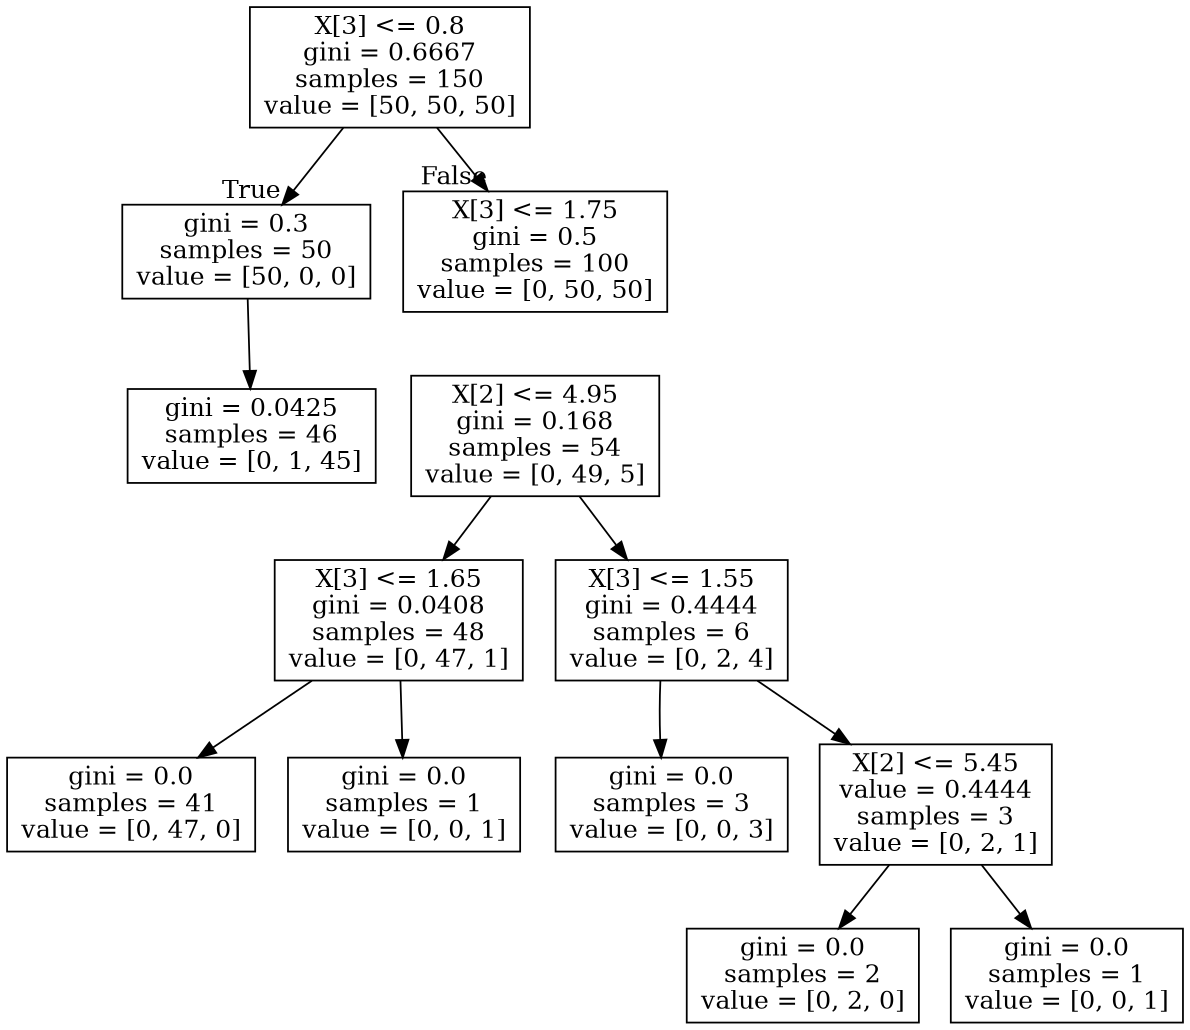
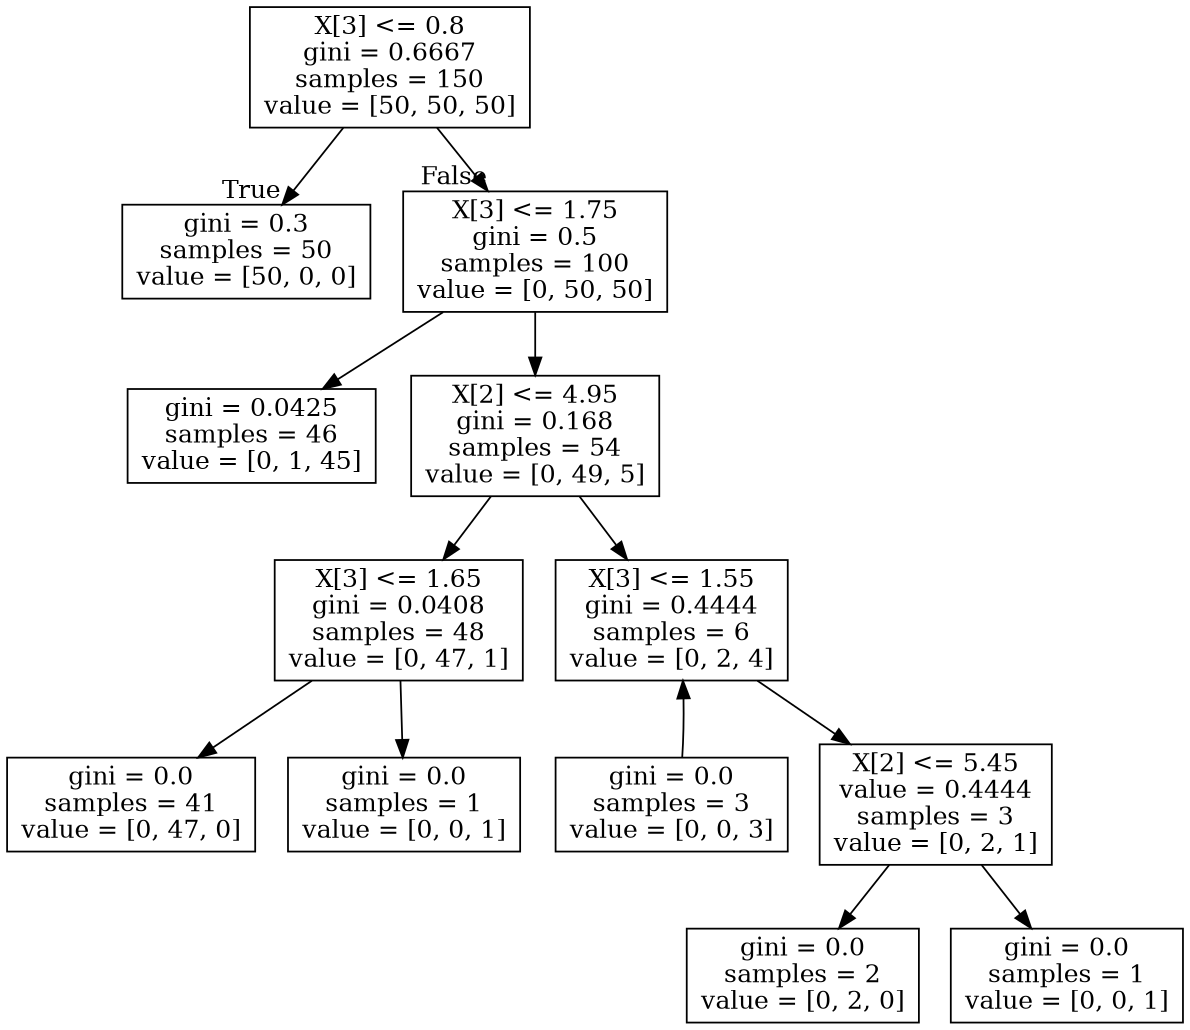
  digraph {
    node [shape=box]
    n1 [label="X[3] <= 0.8\ngini = 0.6667\nsamples = 150\nvalue = [50, 50, 50]"]
    n2 [label="gini = 0.3\nsamples = 50\nvalue = [50, 0, 0]"]
    n3 [label="X[3] <= 1.75\ngini = 0.5\nsamples = 100\nvalue = [0, 50, 50]"]
    n4 [label="X[2] <= 4.95\ngini = 0.168\nsamples = 54\nvalue = [0, 49, 5]"]
    n5 [label="gini = 0.0425\nsamples = 46\nvalue = [0, 1, 45]"]
    n6 [label="X[3] <= 1.65\ngini = 0.0408\nsamples = 48\nvalue = [0, 47, 1]"]
    n7 [label="X[3] <= 1.55\ngini = 0.4444\nsamples = 6\nvalue = [0, 2, 4]"]
    n8 [label="gini = 0.0\nsamples = 41\nvalue = [0, 47, 0]"]
    n9 [label="gini = 0.0\nsamples = 1\nvalue = [0, 0, 1]"]
    n10 [label="gini = 0.0\nsamples = 3\nvalue = [0, 0, 3]"]
    n11 [label="X[2] <= 5.45\nvalue = 0.4444\nsamples = 3\nvalue = [0, 2, 1]"]
    n12 [label="gini = 0.0\nsamples = 2\nvalue = [0, 2, 0]"]
    n13 [label="gini = 0.0\nsamples = 1\nvalue = [0, 0, 1]"]
    n1 -> n2 [headlabel=True labelangle=45 labeldistance=2.5]
    n1 -> n3 [headlabel=False labelangle=-45 labeldistance=2.5]
-   n2 -> n5
+   n3 -> n4
+   n3 -> n5
    n4 -> n6
    n4 -> n7
    n6 -> n8
    n6 -> n9
-   n7 -> n10
+   n10 -> n7
    n7 -> n11
    n11 -> n12
    n11 -> n13
  }
